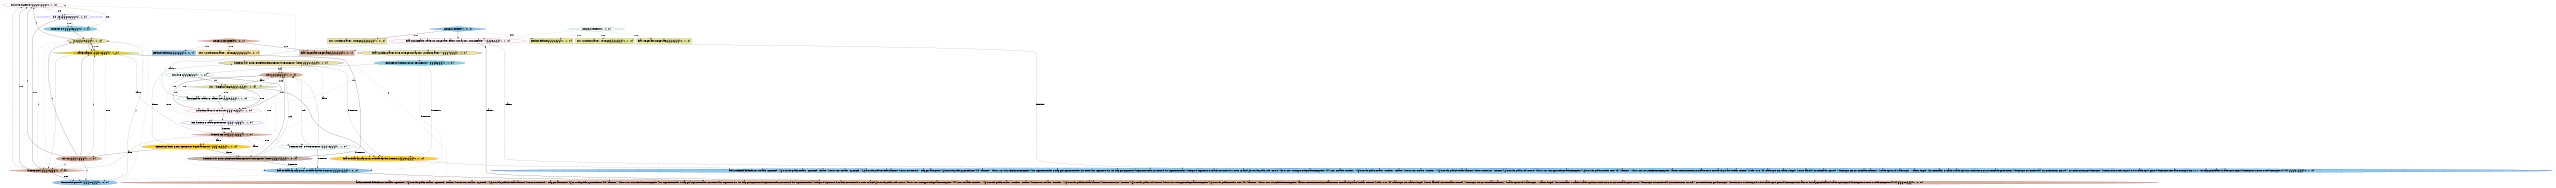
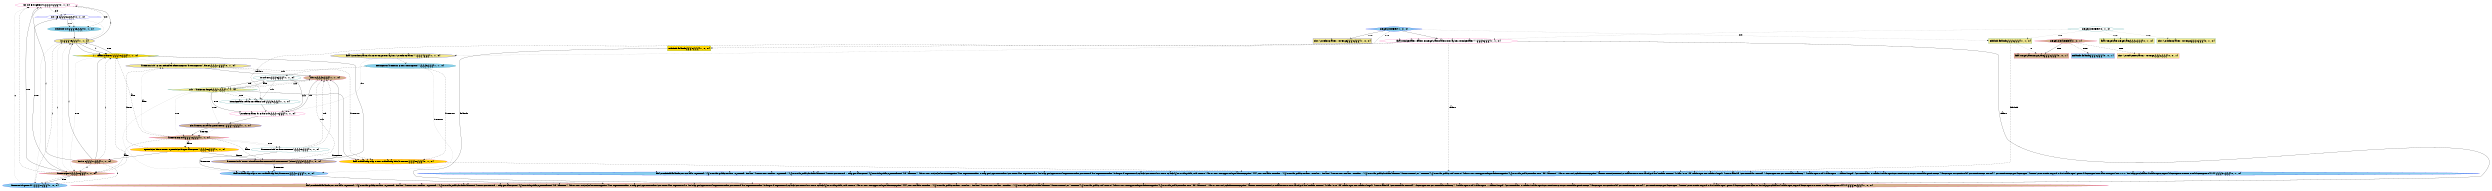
  digraph {
    node [color=deeppink fillcolor=khaki shape=ellipse style=filled]
    edge [arrowhead=tee style=solid]
    n1 [fillcolor=white label="int ord = dv.getOrd(i)@@@21@@@['0', '1', '0']"]
    n2 [color=blue fillcolor=white label="ord >= 0@@@22@@@['0', '1', '0']" shape=diamond]
    n3 [color=teal fillcolor=skyblue label="bitset.set(ord)@@@23@@@['0', '1', '0']"]
    n4 [color=blue label="i++@@@19@@@['1', '1', '0']"]
    n5 [fillcolor=gold label="OpenBitSet bitset = new OpenBitSet(dv.getValueCount())@@@16@@@['1', '1', '0']"]
    n6 [color=blue label="liveTerms(sub( = new BitsFilteredTermsEnum(dv.termsEnum(),bitset)@@@27@@@['0', '1', '0']"]
    n7 [fillcolor=tan label="int i = 0@@@17@@@['1', '1', '0']"]
    n8 [color=blue fillcolor=tan label="liveTerms(sub( = new BitsFilteredTermsEnum(dv.termsEnum(),bitset)@@@24@@@['1', '0', '0']"]
    n9 [fillcolor=gold label="final OrdinalMap map = new OrdinalMap(this,liveTerms)@@@30@@@['0', '1', '0']"]
    n10 [fillcolor=tan label="sub++@@@8@@@['1', '1', '0']"]
    n11 [color=teal fillcolor=gold label="i < reader.maxDoc()@@@18@@@['1', '1', '0']" shape=diamond]
    n12 [fillcolor=tan label="liveDocs.get(i)@@@20@@@['1', '1', '0']" shape=diamond]
    n13 [color=blue fillcolor=skyblue label="bitset.set(dv.getOrd(i))@@@21@@@['1', '0', '0']"]
    n14 [color=blue fillcolor=skyblue label="final OrdinalMap map = new OrdinalMap(this,liveTerms)@@@27@@@['1', '0', '0']"]
+   n15 [color=teal fillcolor=gold label="FieldInfo fieldInfo@@@2@@@['1', '0', '0']" shape=box]
    n16 [fillcolor=tan label="addSortedField(fieldInfo,new Iterable<BytesRef>(){@Override public Iterator<BytesRef> iterator(){return new Iterator<BytesRef>(){@Override public boolean hasNext(){return currentOrd < map.getValueCount()}@Override public BytesRef next(){if (!hasNext()) {throw new NoSuchElementException()}int segmentNumber = map.getSegmentNumber(currentOrd)int segmentOrd = (int)map.getSegmentOrd(segmentNumber,currentOrd)dvs(segmentNumber(.lookupOrd(segmentOrd,scratch)currentOrd++return scratch}@Override public void remove(){throw new UnsupportedOperationException()}}}},new Iterable<Number>(){@Override public Iterator<Number> iterator(){return new Iterator<Number>(){@Override public boolean hasNext(){return nextIsSet || setNext()}@Override public void remove(){throw new UnsupportedOperationException()}@Override public Number next(){if (!hasNext()) {throw new NoSuchElementException()}assert nextIsSetnextIsSet = falsereturn nextValue}private boolean setNext(){while (true) {if (readerUpto == readers.length) {return false}if (currentReader == null || docIDUpto == currentReader.maxDoc()) {readerUpto++if (readerUpto < readers.length) {currentReader = readers(readerUpto(currentLiveDocs = currentReader.getLiveDocs()}docIDUpto = 0continue}if (currentLiveDocs == null || currentLiveDocs.get(docIDUpto)) {nextIsSet = trueint segOrd = dvs(readerUpto(.getOrd(docIDUpto)nextValue = (int)map.getGlobalOrd(readerUpto,segOrd)docIDUpto++return true}docIDUpto++}}}}})@@@28@@@['1', '0', '0']"]
    n17 [fillcolor=tan label="final MergeState mergeState@@@2@@@['0', '0', '1']" shape=box]
    n18 [color=teal fillcolor=skyblue label="TermsEnum liveTerms = new TermsEnum((((@@@5@@@['1', '1', '0']"]
    n19 [color=teal fillcolor=white label="int sub = 0@@@6@@@['1', '1', '0']"]
    n20 [color=blue fillcolor=skyblue label="addSortedField(fieldInfo,new Iterable<BytesRef>(){@Override public Iterator<BytesRef> iterator(){return new Iterator<BytesRef>(){@Override public boolean hasNext(){return currentOrd < map.getValueCount()}@Override public BytesRef next(){if (!hasNext()) {throw new NoSuchElementException()}int segmentNumber = map.getSegmentNumber(currentOrd)int segmentOrd = (int)map.getSegmentOrd(segmentNumber,currentOrd)dvs(segmentNumber(.lookupOrd(segmentOrd,scratch)currentOrd++return scratch}@Override public void remove(){throw new UnsupportedOperationException()}}}},new Iterable<Number>(){@Override public Iterator<Number> iterator(){return new Iterator<Number>(){@Override public boolean hasNext(){return nextIsSet || setNext()}@Override public void remove(){throw new UnsupportedOperationException()}@Override public Number next(){if (!hasNext()) {throw new NoSuchElementException()}assert nextIsSetnextIsSet = falsereturn nextValue}private boolean setNext(){while (true) {if (readerUpto == readers.length) {return false}if (currentReader == null || docIDUpto == currentReader.maxDoc()) {readerUpto++if (readerUpto < readers.length) {currentReader = readers(readerUpto(currentLiveDocs = currentReader.getLiveDocs()}docIDUpto = 0continue}if (currentLiveDocs == null || currentLiveDocs.get(docIDUpto)) {nextIsSet = trueint segOrd = dvs(readerUpto(.getOrd(docIDUpto)nextValue = segOrd == -1? -1: (int)map.getGlobalOrd(readerUpto,segOrd)docIDUpto++return true}docIDUpto++}}}}})@@@31@@@['0', '1', '0']"]
    n21 [color=teal label="sub < liveTerms.length@@@7@@@['1', '1', '0']" shape=diamond]
    n22 [color=teal fillcolor=white label="AtomicReader reader = readers(sub(@@@9@@@['1', '1', '0']"]
    n23 [fillcolor=white label="SortedDocValues dv = dvs(sub(@@@10@@@['1', '1', '0']"]
    n24 [color=teal label="final MergeState mergeState@@@2@@@['0', '1', '0']" shape=box]
    n25 [fillcolor=skyblue label="FieldInfo fieldInfo@@@2@@@['0', '0', '1']" shape=box]
    n26 [color=blue label="List<SortedDocValues> toMerge@@@2@@@['1', '0', '0']" shape=box]
    n27 [fillcolor=tan label="liveDocs == null@@@12@@@['1', '1', '0']" shape=diamond]
-   n28 [color=blue fillcolor=white label="Bits liveDocs = reader.getLiveDocs()@@@11@@@['1', '1', '0']"]
+   n28 [color=blue fillcolor=tan label="Bits liveDocs = reader.getLiveDocs()@@@11@@@['1', '1', '0']"]
    n29 [color=teal fillcolor=white label="liveTerms(sub( = dv.termsEnum()@@@13@@@['1', '1', '0']"]
    n30 [color=teal label="List<SortedDocValues> toMerge@@@2@@@['0', '1', '0']" shape=box]
    n31 [color=blue fillcolor=skyblue label="mergeSortedField['1', '0', '0']" shape=diamond]
    n32 [fillcolor=white label="final AtomicReader readers = mergeState.readers.toArray(new AtomicReader(((()@@@3@@@['1', '1', '0']"]
    n33 [color=teal label="FieldInfo fieldInfo@@@2@@@['1', '1', '0']" shape=box]
    n34 [color=blue label="final SortedDocValues dvs = toMerge.toArray(new SortedDocValues(((()@@@4@@@['1', '1', '0']"]
    n35 [label="List<SortedSetDocValues> toMerge@@@2@@@['0', '0', '1']" shape=box]
    n36 [color=teal fillcolor=white label="mergeSortedField['0', '1', '0']" shape=diamond]
    n37 [fillcolor=tan label="mergeSortedSetField['0', '0', '1']" shape=diamond]
    n1 -> n2 [label=ord style=dashed]
    n1 -> n2 [style=dotted]
    n1 -> n3 [arrowhead=normal label=ord style=dashed]
    n2 -> n3 [style=dashed]
    n2 -> n3 [label=true]
    n2 -> n4 [style=dotted]
    n3 -> n4 [arrowhead=normal]
    n4 -> n1 [arrowhead=normal label=i]
    n4 -> n11 [arrowhead=normal]
    n4 -> n11 [arrowhead=normal label=i]
    n4 -> n12 [label=i style=dotted]
    n4 -> n13 [label=i style=dashed]
    n5 -> n6 [label=bitset style=dashed]
    n5 -> n7 [arrowhead=normal]
    n5 -> n8 [arrowhead=normal label=bitset]
    n6 -> n9 [arrowhead=normal label=liveTerms style=dashed]
    n6 -> n10 [label=sub style=dotted]
    n6 -> n10
    n7 -> n1 [label=i]
    n7 -> n4 [arrowhead=normal label=i]
    n7 -> n11 [arrowhead=normal label=i style=dashed]
    n7 -> n11
    n7 -> n12 [label=i style=dashed]
    n7 -> n13 [arrowhead=normal label=i style=dashed]
    n8 -> n10
    n8 -> n10 [label=sub style=dashed]
    n8 -> n14 [label=liveTerms]
    n9 -> n20 [style=dashed]
    n10 -> n21 [style=dotted]
    n10 -> n21 [label=sub style=dashed]
-   n10 -> n22 [label=sub style=dotted]
    n10 -> n23 [arrowhead=normal label=sub]
    n11 -> n4 [arrowhead=normal label=true]
    n11 -> n6 [style=dotted]
    n11 -> n8 [arrowhead=normal]
    n11 -> n12 [arrowhead=normal label=true style=dotted]
    n11 -> n12 [arrowhead=normal style=dashed]
    n12 -> n1 [arrowhead=normal style=dashed]
    n12 -> n1 [arrowhead=normal label=true]
    n12 -> n2 [arrowhead=normal label=true]
    n12 -> n4 [arrowhead=normal style=dotted]
    n12 -> n13 [style=dashed]
    n12 -> n13 [label=true]
    n13 -> n1 [arrowhead=normal label=0 style=dotted]
    n13 -> n4 [style=dotted]
    n14 -> n16 [arrowhead=normal]
+   n15 -> n16 [label=fieldInfo]
    n18 -> n9 [arrowhead=normal label=liveTerms style=dashed]
    n18 -> n14 [arrowhead=normal label=liveTerms style=dotted]
    n18 -> n19 [arrowhead=normal style=dashed]
    n19 -> n21 [label=sub]
    n19 -> n21 [style=dotted]
    n19 -> n22 [label=sub style=dashed]
    n19 -> n23 [arrowhead=normal label=sub]
    n21 -> n9 [arrowhead=normal]
    n21 -> n10 [label=false]
    n21 -> n14 [style=dotted]
    n21 -> n22 [arrowhead=normal label=true style=dashed]
    n21 -> n22 [style=dotted]
    n21 -> n23 [arrowhead=normal label=true]
    n21 -> n27 [label=true style=dotted]
    n21 -> n28 [label=true style=dotted]
    n22 -> n23
    n23 -> n28 [arrowhead=normal]
    n27 -> n5 [label=false style=dotted]
    n27 -> n5 [style=dashed]
    n27 -> n6 [label=false style=dotted]
    n27 -> n8 [label=false style=dashed]
    n27 -> n11 [label=false style=dashed]
    n27 -> n12 [label=false style=dashed]
    n27 -> n29 [arrowhead=normal style=dotted]
    n27 -> n29 [arrowhead=normal label=true style=dotted]
    n28 -> n27 [arrowhead=normal label=liveDocs]
    n28 -> n27 [arrowhead=normal style=dotted]
    n29 -> n9 [label=liveTerms style=dotted]
    n29 -> n10 [arrowhead=normal label=sub style=dashed]
    n29 -> n10 [style=dashed]
    n29 -> n14 [arrowhead=normal label=liveTerms]
+   n31 -> n15 [arrowhead=normal label=true style=dashed]
    n31 -> n26 [label=true]
    n31 -> n32 [arrowhead=normal]
    n31 -> n33 [arrowhead=normal label=ord style=dotted]
    n32 -> n16 [label=readers]
    n32 -> n20 [label=readers style=dashed]
    n32 -> n22 [arrowhead=normal label=readers style=dashed]
    n32 -> n34 [arrowhead=normal style=dotted]
    n33 -> n17 [arrowhead=normal label=0 style=dotted]
    n33 -> n20 [label=fieldInfo style=dashed]
    n34 -> n18 [style=dashed]
    n34 -> n23 [arrowhead=normal label=dvs style=dotted]
    n36 -> n24 [label=true style=dotted]
    n36 -> n30 [label=true style=dotted]
    n36 -> n32 [style=dotted]
    n36 -> n33 [label=true style=dotted]
    n37 -> n17 [label=true]
    n37 -> n25 [arrowhead=normal label=true style=dashed]
    n37 -> n35 [label=true style=dashed]
  }
